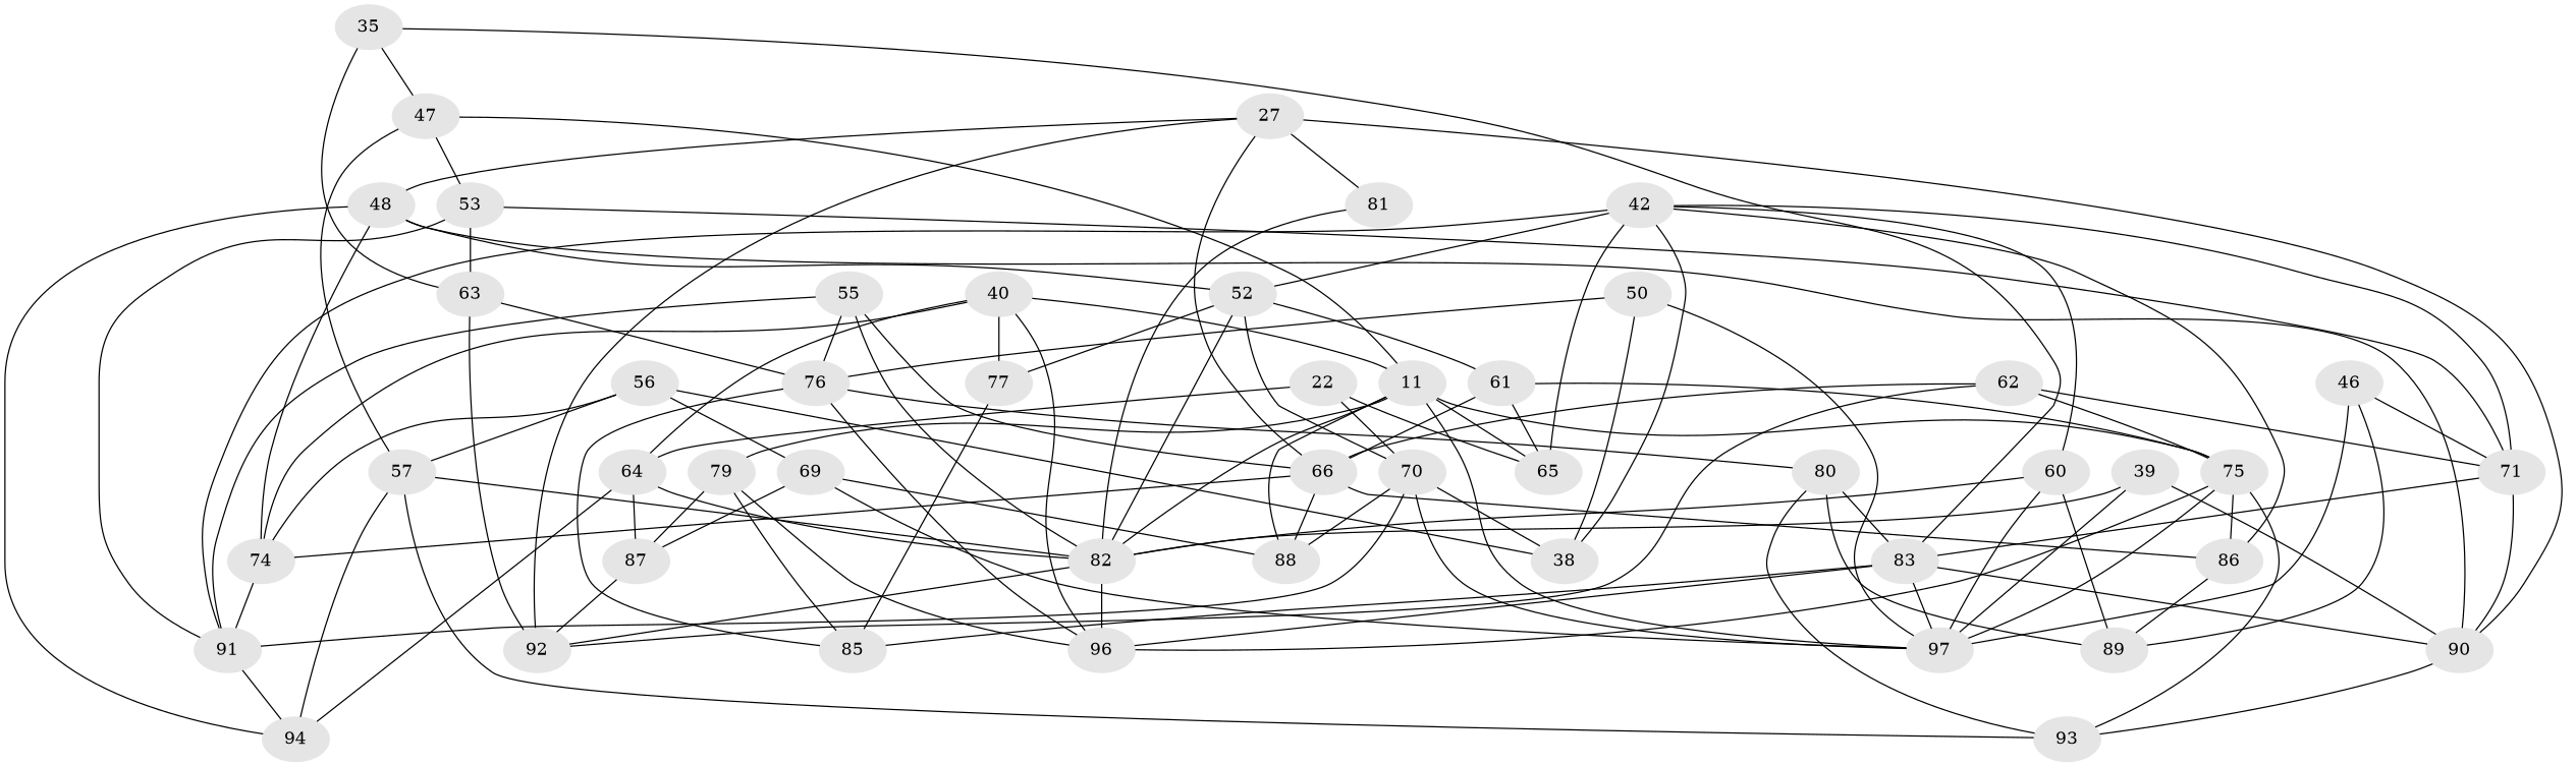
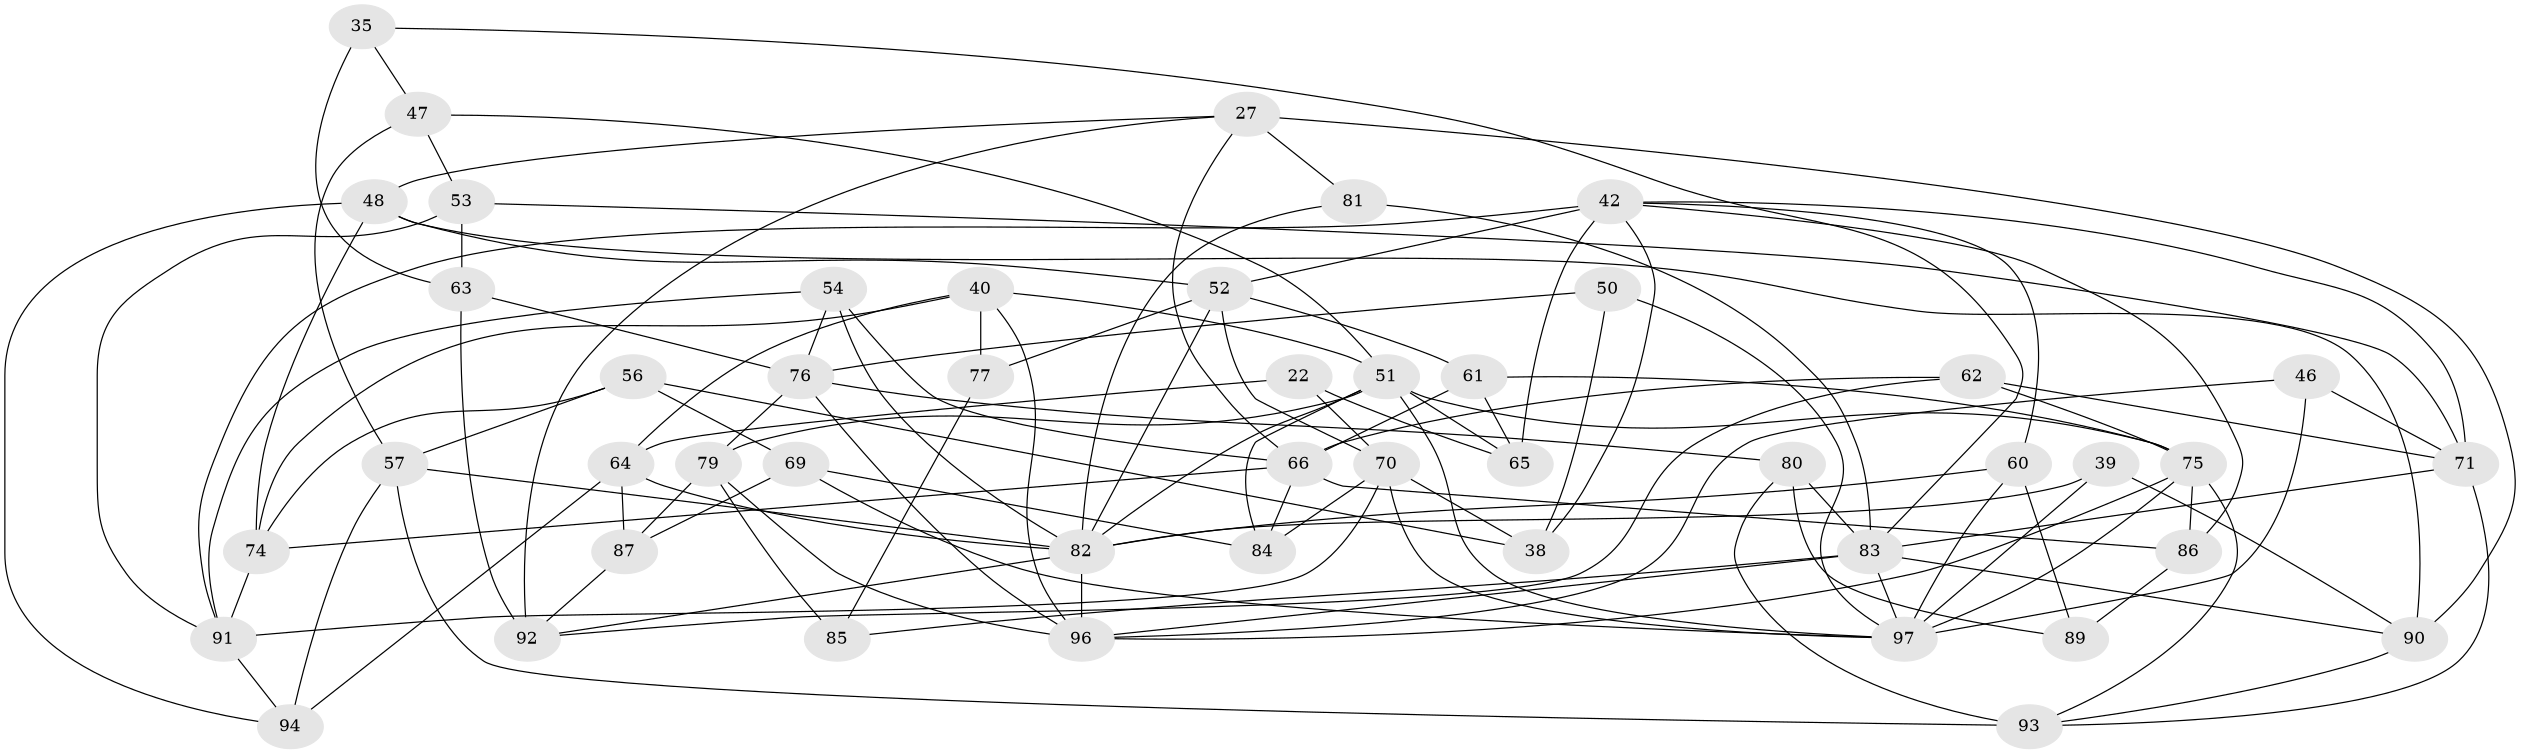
  graph {
    node [color=gray90 style=filled]
    64 [super="+17"]
    82 [super="+3+11+18+31"]
    94 [super="+78"]
    87
    22
    65 [super="+33"]
    70 [super="+30"]
    97 [super="+95+55"]
    n9 [label=38]
    91 [super="+68"]
-   84 [label=88]
+   84
    27 [super="+4+25"]
    48 [super="+26"]
    66 [super="+20+38"]
    81 [super="+72"]
    90 [super="+2"]
    92 [super="+12"]
    74 [super="+44"]
    52 [super="+49"]
    86
    79 [super="+63"]
    96 [super="+37+59"]
    85
    83 [super="+41"]
    93 [super="+67"]
    35
    47
    n28 [label=63 super="+1"]
-   51 [super="+43+32" label=11]
+   51 [super="+43+32"]
    53
    57 [super="+9+24"]
    76 [super="+58"]
    39
    40 [super="+28"]
    77
    75 [super="+8+36"]
    42 [super="+10+34+13"]
    60
    71 [super="+45"]
    61
    89
    46
    80 [super="+16"]
    50
-   54 [label=55]
+   54
    56
    69
    62 [super="+21"]
    64 -- 82
    64 -- 94
    64 -- 87
    82 -- 92
    82 -- 96 [weight=2]
    87 -- 92
    22 -- 64 [weight=2]
    22 -- 65
    22 -- 70
    70 -- 97
    70 -- n9
    70 -- 91 [weight=2]
    70 -- 84
    91 -- 94
    27 -- 48
    27 -- 66
    27 -- 81 [weight=2]
    27 -- 90
    27 -- 92
    48 -- 94 [weight=2]
    48 -- 90
    48 -- 74
    48 -- 52
    66 -- 84
    66 -- 74 [weight=2]
    66 -- 86
    81 -- 82
+   81 -- 83
    90 -- 93
    74 -- 91
    52 -- 82
    52 -- 70 [weight=2]
    52 -- 77
    52 -- 61
    86 -- 89
    79 -- 87
    79 -- 96
    79 -- 85
    83 -- 97
    83 -- 90
    83 -- 96
    83 -- 85
    35 -- 83
    35 -- 47
    35 -- n28 [weight=2]
    47 -- 51
    47 -- 53
    47 -- 57
    n28 -- 92 [weight=2]
    n28 -- 76
    51 -- 82
    51 -- 65 [weight=3]
    51 -- 97
    51 -- 84
    51 -- 79
    51 -- 75
    53 -- 91
    53 -- n28
    53 -- 71
    57 -- 82 [weight=2]
    57 -- 94 [weight=2]
    57 -- 93 [weight=2]
    76 -- 96
-   76 -- 85
+   76 -- 79
    76 -- 80 [weight=2]
    39 -- 82
    39 -- 97
    39 -- 90 [weight=2]
    40 -- 64
    40 -- 74
    40 -- 96
    40 -- 51
    40 -- 77 [weight=2]
    77 -- 85
    75 -- 97 [weight=2]
    75 -- 86
    75 -- 96
    75 -- 93
    42 -- 65
    42 -- n9
    42 -- 91 [weight=2]
    42 -- 52 [weight=2]
    42 -- 86
    42 -- 60
    42 -- 71 [weight=2]
    60 -- 82
    60 -- 97
    60 -- 89
    71 -- 83
-   71 -- 90
+   71 -- 93
    61 -- 65
    61 -- 66
    61 -- 75
    46 -- 97
-   46 -- 89
+   46 -- 96
    46 -- 71 [weight=2]
    80 -- 83
    80 -- 93
    80 -- 89 [weight=2]
    50 -- 97
    50 -- n9
    50 -- 76 [weight=2]
    54 -- 82
    54 -- 91
    54 -- 66
    54 -- 76
    56 -- n9
    56 -- 74
    56 -- 57
    56 -- 69
    69 -- 87
    69 -- 97
    69 -- 84
    62 -- 66
    62 -- 92
    62 -- 75
    62 -- 71
  }
